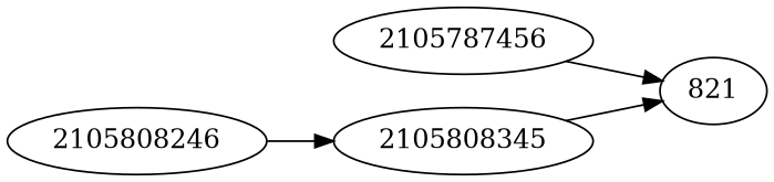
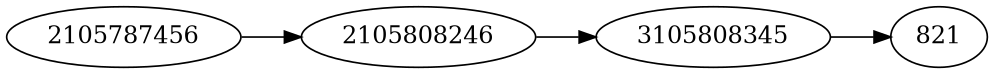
  strict digraph {
    rankdir=LR
    2105787456
    2105808246
-   2105808345
+   2105808345 [label=3105808345]
    821
-   2105787456 -> 821
+   2105787456 -> 2105808246
    2105808246 -> 2105808345
    2105808345 -> 821
  }
